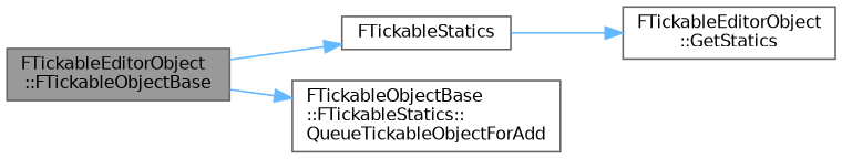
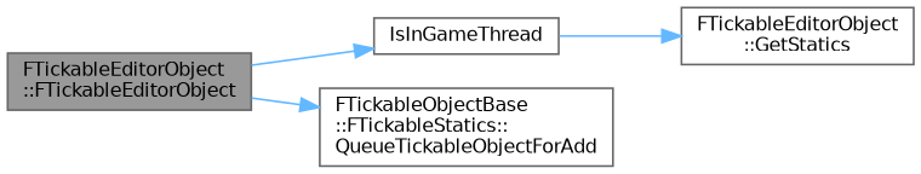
  digraph {
    rankdir=LR
    node [color=grey40 fillcolor=white fontname=Helvetica fontsize=10 shape=box style=filled]
    edge [color=steelblue1 fontname=Helvetica fontsize=10 labelfontname=Helvetica labelfontsize=10 style=solid]
-   n1 [color=gray40 fillcolor=grey60 fontcolor=black height=0.2 label="FTickableEditorObject\l::FTickableObjectBase" width=0.4]
-   n2 [height=0.2 label=FTickableStatics width=0.4]
+   n1 [color=gray40 fillcolor=grey60 fontcolor=black height=0.2 label="FTickableEditorObject\l::FTickableEditorObject" width=0.4]
+   n2 [height=0.2 label=IsInGameThread width=0.4]
    n3 [height=0.2 label="FTickableObjectBase\l::FTickableStatics::\lQueueTickableObjectForAdd" width=0.4]
    n4 [height=0.2 label="FTickableEditorObject\l::GetStatics" width=0.4]
    n1 -> n2
    n1 -> n3
    n2 -> n4
  }
